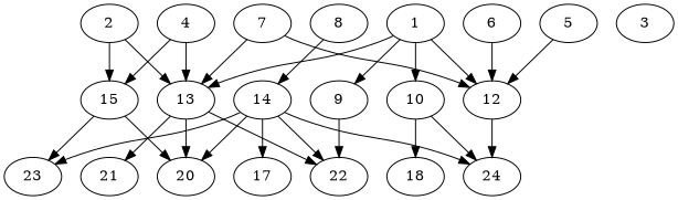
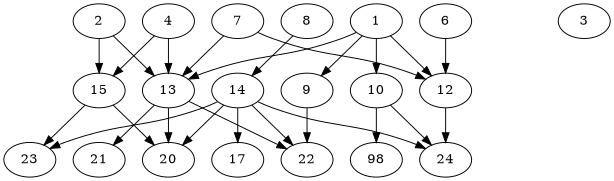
  digraph {
    node [alpha=0.03]
    1 [alpha=0.05 expect_size=454489977747087808]
    9 [alpha=0.13 expect_size=1848420243341312000]
    10 [alpha=0.10 expect_size=34521154524728]
    12 [alpha=0.02 expect_size=12045689578541442]
    13 [alpha=0.07 expect_size=15443308890529376]
    22 [alpha=0.18 expect_size=778699023707899]
-   18 [alpha=0.16 expect_size=10714270283119872]
+   18 [alpha=0.16 expect_size=10714270283119872 label=98]
    24 [alpha=0.17 expect_size=1860859465172169]
    21 [alpha=0.18 expect_size=46906023193607008]
    20 [alpha=0.01 expect_size=655847684946526208]
    2 [alpha=0.14 expect_size=52120663335194591232]
    15 [expect_size=125857886776120573952]
    23 [alpha=0.08 expect_size=16860047123882812]
    3 [alpha=0.20 expect_size=3062777130520035]
    4 [alpha=0.16 expect_size=58597753406795808768]
-   5 [alpha=0.15 expect_size=271514293676859]
    6 [alpha=0.02 expect_size=20021623998751178752]
    7 [alpha=0.15 expect_size=279397750454625408]
    8 [expect_size=24777871953793908736]
    14 [expect_size=238686594708135360]
    17 [alpha=0.08 expect_size=107262664527538656]
    1 -> 9
    1 -> 10
    1 -> 12
    1 -> 13
    9 -> 22
    10 -> 18
    10 -> 24
    12 -> 24
    13 -> 22
    13 -> 21
    13 -> 20
    2 -> 13
    2 -> 15
    15 -> 20
    15 -> 23
    4 -> 13
    4 -> 15
-   5 -> 12
    6 -> 12
    7 -> 12
    7 -> 13
    8 -> 14
    14 -> 22
    14 -> 24
    14 -> 20
    14 -> 23
    14 -> 17
  }
